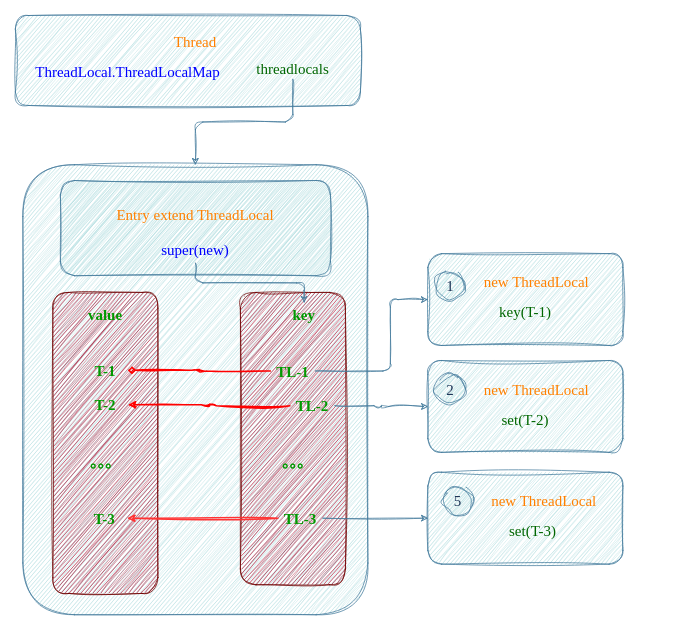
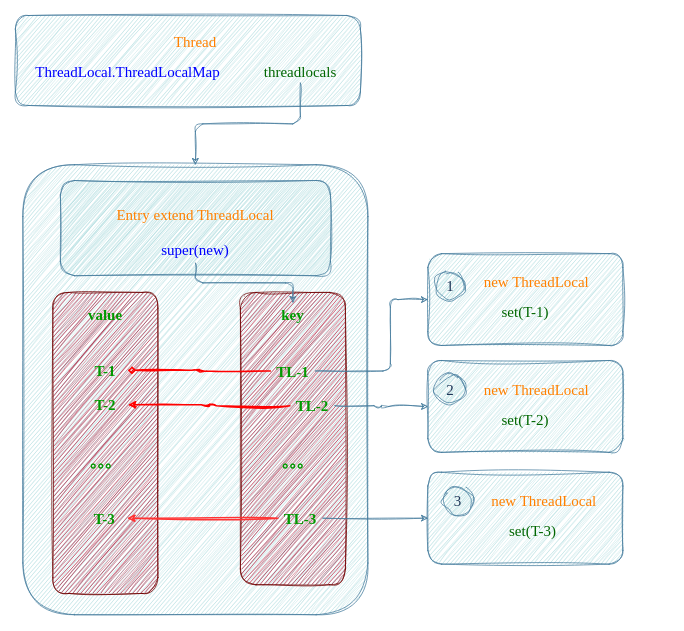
  <mxCell id="0" />
  <mxCell id="1" parent="0" />
  <mxCell id="2" value="" style="group" vertex="1" connectable="0" parent="1"><mxGeometry x="20" y="20" width="870" height="799" as="geometry" /></mxCell>
  <mxCell id="3" value="" style="group" vertex="1" connectable="0" parent="2"><mxGeometry x="10" y="359" width="460" height="440" as="geometry" /></mxCell>
  <mxCell id="4" value="" style="rounded=1;whiteSpace=wrap;html=1;shadow=0;labelBackgroundColor=none;fillColor=#A8DADC;strokeColor=#457B9D;fontColor=#1D3557;sketch=1;curveFitting=1;jiggle=2;" vertex="1" parent="3"><mxGeometry y="-160" width="460" height="600" as="geometry" /></mxCell>
  <mxCell id="5" value="" style="rounded=1;whiteSpace=wrap;html=1;shadow=0;labelBackgroundColor=none;fillColor=#a20025;strokeColor=#6F0000;sketch=1;curveFitting=1;jiggle=2;fontColor=#ffffff;" vertex="1" parent="3"><mxGeometry x="40" y="10.233" width="140" height="401.382" as="geometry" /></mxCell>
  <mxCell id="6" value="" style="rounded=1;whiteSpace=wrap;html=1;shadow=0;labelBackgroundColor=none;fillColor=#a20025;strokeColor=#6F0000;sketch=1;curveFitting=1;jiggle=2;fontColor=#ffffff;" vertex="1" parent="3"><mxGeometry x="290" y="10.23" width="140" height="389.77" as="geometry" /></mxCell>
- <mxCell id="7" value="key" style="text;html=1;strokeColor=none;fillColor=none;align=center;verticalAlign=middle;whiteSpace=wrap;rounded=0;fontSize=20;fontFamily=Architects Daughter;fontColor=#009900;fontStyle=1" vertex="1" parent="3"><mxGeometry x="345" y="24" width="60" height="30" as="geometry" /></mxCell>
+ <mxCell id="7" value="key" style="text;html=1;strokeColor=none;fillColor=none;align=center;verticalAlign=middle;whiteSpace=wrap;rounded=0;fontSize=20;fontFamily=Architects Daughter;fontColor=#009900;fontStyle=1" vertex="1" parent="3"><mxGeometry x="330" y="24" width="60" height="30" as="geometry" /></mxCell>
  <mxCell id="8" value="value" style="text;html=1;strokeColor=none;fillColor=none;align=center;verticalAlign=middle;whiteSpace=wrap;rounded=0;fontSize=20;fontFamily=Architects Daughter;fontColor=#009900;fontStyle=1" vertex="1" parent="3"><mxGeometry x="80" y="24" width="60" height="30" as="geometry" /></mxCell>
  <mxCell id="9" style="edgeStyle=orthogonalEdgeStyle;rounded=1;sketch=1;hachureGap=4;jiggle=2;curveFitting=1;orthogonalLoop=1;jettySize=auto;html=1;entryX=1;entryY=0.5;entryDx=0;entryDy=0;strokeColor=#FF0000;fontFamily=Architects Daughter;fontSource=https%3A%2F%2Ffonts.googleapis.com%2Fcss%3Ffamily%3DArchitects%2BDaughter;fontSize=16;fontColor=#1D3557;fillColor=#A8DADC;strokeWidth=2;endArrow=diamond;" edge="1" parent="3" source="10" target="16"><mxGeometry relative="1" as="geometry" /></mxCell>
  <mxCell id="10" value="TL-1" style="text;html=1;strokeColor=none;fillColor=none;align=center;verticalAlign=middle;whiteSpace=wrap;rounded=0;fontSize=20;fontFamily=Architects Daughter;fontColor=#009900;fontStyle=1" vertex="1" parent="3"><mxGeometry x="330" y="100" width="60" height="30" as="geometry" /></mxCell>
  <mxCell id="11" style="edgeStyle=orthogonalEdgeStyle;rounded=1;sketch=1;hachureGap=4;jiggle=2;curveFitting=1;orthogonalLoop=1;jettySize=auto;html=1;entryX=1;entryY=0.5;entryDx=0;entryDy=0;strokeColor=#FF0000;fontFamily=Architects Daughter;fontSource=https%3A%2F%2Ffonts.googleapis.com%2Fcss%3Ffamily%3DArchitects%2BDaughter;fontSize=16;fontColor=#1D3557;fillColor=#A8DADC;strokeWidth=2;" edge="1" parent="3" source="12" target="17"><mxGeometry relative="1" as="geometry" /></mxCell>
  <mxCell id="12" value="TL-2" style="text;html=1;strokeColor=none;fillColor=none;align=center;verticalAlign=middle;whiteSpace=wrap;rounded=0;fontSize=20;fontFamily=Architects Daughter;fontColor=#009900;fontStyle=1" vertex="1" parent="3"><mxGeometry x="356" y="146.25" width="60" height="30" as="geometry" /></mxCell>
  <mxCell id="13" style="edgeStyle=orthogonalEdgeStyle;rounded=1;sketch=1;hachureGap=4;jiggle=2;curveFitting=1;orthogonalLoop=1;jettySize=auto;html=1;entryX=1;entryY=0.5;entryDx=0;entryDy=0;strokeColor=#FF3333;fontFamily=Architects Daughter;fontSource=https%3A%2F%2Ffonts.googleapis.com%2Fcss%3Ffamily%3DArchitects%2BDaughter;fontSize=16;fontColor=#1D3557;fillColor=#A8DADC;strokeWidth=2;" edge="1" parent="3" source="14" target="18"><mxGeometry relative="1" as="geometry" /></mxCell>
  <mxCell id="14" value="TL-3" style="text;html=1;strokeColor=none;fillColor=none;align=center;verticalAlign=middle;whiteSpace=wrap;rounded=0;fontSize=20;fontFamily=Architects Daughter;fontColor=#009900;fontStyle=1" vertex="1" parent="3"><mxGeometry x="340" y="296.25" width="60" height="30" as="geometry" /></mxCell>
  <mxCell id="15" value="。。。" style="text;html=1;strokeColor=none;fillColor=none;align=center;verticalAlign=middle;whiteSpace=wrap;rounded=0;fontSize=20;fontFamily=Architects Daughter;fontColor=#009900;fontStyle=1" vertex="1" parent="3"><mxGeometry x="336" y="220" width="60" height="30" as="geometry" /></mxCell>
  <mxCell id="16" value="T-1" style="text;html=1;strokeColor=none;fillColor=none;align=center;verticalAlign=middle;whiteSpace=wrap;rounded=0;fontSize=20;fontFamily=Architects Daughter;fontColor=#009900;fontStyle=1" vertex="1" parent="3"><mxGeometry x="80" y="99" width="60" height="30" as="geometry" /></mxCell>
  <mxCell id="17" value="T-2" style="text;html=1;strokeColor=none;fillColor=none;align=center;verticalAlign=middle;whiteSpace=wrap;rounded=0;fontSize=20;fontFamily=Architects Daughter;fontColor=#009900;fontStyle=1" vertex="1" parent="3"><mxGeometry x="80" y="145" width="60" height="30" as="geometry" /></mxCell>
  <mxCell id="18" value="T-3" style="text;html=1;strokeColor=none;fillColor=none;align=center;verticalAlign=middle;whiteSpace=wrap;rounded=0;fontSize=20;fontFamily=Architects Daughter;fontColor=#009900;fontStyle=1" vertex="1" parent="3"><mxGeometry x="79" y="296.25" width="60" height="30" as="geometry" /></mxCell>
  <mxCell id="19" value="。。。" style="text;html=1;strokeColor=none;fillColor=none;align=center;verticalAlign=middle;whiteSpace=wrap;rounded=0;fontSize=20;fontFamily=Architects Daughter;fontColor=#009900;fontStyle=1" vertex="1" parent="3"><mxGeometry x="80" y="220" width="60" height="30" as="geometry" /></mxCell>
  <mxCell id="20" value="" style="group" vertex="1" connectable="0" parent="3"><mxGeometry x="50" y="-139" width="360" height="127" as="geometry" /></mxCell>
  <mxCell id="21" value="" style="rounded=1;whiteSpace=wrap;html=1;shadow=0;labelBackgroundColor=none;fillColor=#A8DADC;strokeColor=#457B9D;fontColor=#1D3557;sketch=1;curveFitting=1;jiggle=2;" vertex="1" parent="20"><mxGeometry width="360" height="127" as="geometry" /></mxCell>
  <mxCell id="22" value="Entry extend ThreadLocal" style="text;html=1;strokeColor=none;fillColor=none;align=center;verticalAlign=middle;whiteSpace=wrap;rounded=0;fontSize=20;fontFamily=Architects Daughter;fontColor=#FF8000;" vertex="1" parent="20"><mxGeometry x="20" y="30" width="320" height="30" as="geometry" /></mxCell>
  <mxCell id="23" value="super(new)" style="text;html=1;strokeColor=none;fillColor=none;align=center;verticalAlign=middle;whiteSpace=wrap;rounded=0;fontSize=20;fontFamily=Architects Daughter;fontColor=#0000FF;" vertex="1" parent="20"><mxGeometry x="40" y="73" width="280" height="37" as="geometry" /></mxCell>
  <mxCell id="24" style="edgeStyle=orthogonalEdgeStyle;rounded=1;sketch=1;hachureGap=4;jiggle=2;curveFitting=1;orthogonalLoop=1;jettySize=auto;html=1;strokeColor=#457B9D;fontFamily=Architects Daughter;fontSource=https%3A%2F%2Ffonts.googleapis.com%2Fcss%3Ffamily%3DArchitects%2BDaughter;fontSize=16;fontColor=#1D3557;fillColor=#A8DADC;" edge="1" parent="3" source="23" target="7"><mxGeometry relative="1" as="geometry" /></mxCell>
  <mxCell id="25" value="" style="group" vertex="1" connectable="0" parent="2"><mxGeometry x="610" y="317.5" width="260" height="425" as="geometry" /></mxCell>
  <mxCell id="26" value="" style="group" vertex="1" connectable="0" parent="25"><mxGeometry width="260" height="122.5" as="geometry" /></mxCell>
  <mxCell id="27" value="" style="rounded=1;whiteSpace=wrap;html=1;shadow=0;labelBackgroundColor=none;fillColor=#A8DADC;strokeColor=#457B9D;fontColor=#1D3557;sketch=1;curveFitting=1;jiggle=2;" vertex="1" parent="26"><mxGeometry x="-60" width="260" height="122.5" as="geometry" /></mxCell>
  <mxCell id="28" value="new ThreadLocal" style="text;html=1;strokeColor=none;fillColor=none;align=center;verticalAlign=middle;whiteSpace=wrap;rounded=0;fontSize=20;fontFamily=Architects Daughter;fontColor=#FF8000;" vertex="1" parent="26"><mxGeometry x="-10" y="22.5" width="190" height="30" as="geometry" /></mxCell>
- <mxCell id="29" value="key(T-1)" style="text;html=1;strokeColor=none;fillColor=none;align=center;verticalAlign=middle;whiteSpace=wrap;rounded=0;fontSize=20;fontFamily=Architects Daughter;fontColor=#006600;" vertex="1" parent="26"><mxGeometry y="62.5" width="140" height="30" as="geometry" /></mxCell>
+ <mxCell id="29" value="set(T-1)" style="text;html=1;strokeColor=none;fillColor=none;align=center;verticalAlign=middle;whiteSpace=wrap;rounded=0;fontSize=20;fontFamily=Architects Daughter;fontColor=#006600;" vertex="1" parent="26"><mxGeometry y="62.5" width="140" height="30" as="geometry" /></mxCell>
  <mxCell id="30" value="" style="group" vertex="1" connectable="0" parent="25"><mxGeometry x="-60" y="142.5" width="260" height="122.5" as="geometry" /></mxCell>
  <mxCell id="31" value="" style="rounded=1;whiteSpace=wrap;html=1;shadow=0;labelBackgroundColor=none;fillColor=#A8DADC;strokeColor=#457B9D;fontColor=#1D3557;sketch=1;curveFitting=1;jiggle=2;" vertex="1" parent="30"><mxGeometry width="260" height="122.5" as="geometry" /></mxCell>
  <mxCell id="32" value="new ThreadLocal" style="text;html=1;strokeColor=none;fillColor=none;align=center;verticalAlign=middle;whiteSpace=wrap;rounded=0;fontSize=20;fontFamily=Architects Daughter;fontColor=#FF8000;" vertex="1" parent="30"><mxGeometry x="50" y="22.5" width="190" height="30" as="geometry" /></mxCell>
  <mxCell id="33" value="set(T-2)" style="text;html=1;strokeColor=none;fillColor=none;align=center;verticalAlign=middle;whiteSpace=wrap;rounded=0;fontSize=20;fontFamily=Architects Daughter;fontColor=#006600;" vertex="1" parent="30"><mxGeometry x="60" y="62.5" width="140" height="30" as="geometry" /></mxCell>
  <mxCell id="34" value="2" style="ellipse;whiteSpace=wrap;html=1;aspect=fixed;rounded=1;sketch=1;hachureGap=4;jiggle=2;curveFitting=1;strokeColor=#457B9D;fontFamily=Architects Daughter;fontSource=https%3A%2F%2Ffonts.googleapis.com%2Fcss%3Ffamily%3DArchitects%2BDaughter;fontSize=20;fontColor=#1D3557;fillColor=#A8DADC;" vertex="1" parent="30"><mxGeometry x="10" y="17.5" width="40" height="40" as="geometry" /></mxCell>
  <mxCell id="35" value="" style="group" vertex="1" connectable="0" parent="25"><mxGeometry x="-50" y="291.5" width="260" height="122.5" as="geometry" /></mxCell>
  <mxCell id="36" value="" style="rounded=1;whiteSpace=wrap;html=1;shadow=0;labelBackgroundColor=none;fillColor=#A8DADC;strokeColor=#457B9D;fontColor=#1D3557;sketch=1;curveFitting=1;jiggle=2;" vertex="1" parent="35"><mxGeometry x="-10" width="260" height="122.5" as="geometry" /></mxCell>
  <mxCell id="37" value="new ThreadLocal" style="text;html=1;strokeColor=none;fillColor=none;align=center;verticalAlign=middle;whiteSpace=wrap;rounded=0;fontSize=20;fontFamily=Architects Daughter;fontColor=#FF8000;" vertex="1" parent="35"><mxGeometry x="50" y="22.5" width="190" height="30" as="geometry" /></mxCell>
  <mxCell id="38" value="set(T-3)" style="text;html=1;strokeColor=none;fillColor=none;align=center;verticalAlign=middle;whiteSpace=wrap;rounded=0;fontSize=20;fontFamily=Architects Daughter;fontColor=#006600;" vertex="1" parent="35"><mxGeometry x="60" y="62.5" width="140" height="30" as="geometry" /></mxCell>
- <mxCell id="39" value="5" style="ellipse;whiteSpace=wrap;html=1;aspect=fixed;rounded=1;sketch=1;hachureGap=4;jiggle=2;curveFitting=1;strokeColor=#457B9D;fontFamily=Architects Daughter;fontSource=https%3A%2F%2Ffonts.googleapis.com%2Fcss%3Ffamily%3DArchitects%2BDaughter;fontSize=20;fontColor=#1D3557;fillColor=#A8DADC;" vertex="1" parent="35"><mxGeometry x="10" y="17.5" width="40" height="40" as="geometry" /></mxCell>
+ <mxCell id="39" value="3" style="ellipse;whiteSpace=wrap;html=1;aspect=fixed;rounded=1;sketch=1;hachureGap=4;jiggle=2;curveFitting=1;strokeColor=#457B9D;fontFamily=Architects Daughter;fontSource=https%3A%2F%2Ffonts.googleapis.com%2Fcss%3Ffamily%3DArchitects%2BDaughter;fontSize=20;fontColor=#1D3557;fillColor=#A8DADC;" vertex="1" parent="35"><mxGeometry x="10" y="17.5" width="40" height="40" as="geometry" /></mxCell>
  <mxCell id="40" style="edgeStyle=orthogonalEdgeStyle;rounded=1;sketch=1;hachureGap=4;jiggle=2;curveFitting=1;orthogonalLoop=1;jettySize=auto;html=1;entryX=0;entryY=0.5;entryDx=0;entryDy=0;strokeColor=#457B9D;fontFamily=Architects Daughter;fontSource=https%3A%2F%2Ffonts.googleapis.com%2Fcss%3Ffamily%3DArchitects%2BDaughter;fontSize=16;fontColor=#1D3557;fillColor=#A8DADC;" edge="1" parent="2" source="10" target="27"><mxGeometry relative="1" as="geometry"><Array as="points"><mxPoint x="500" y="474" /><mxPoint x="500" y="379" /></Array></mxGeometry></mxCell>
  <mxCell id="41" style="edgeStyle=orthogonalEdgeStyle;rounded=1;sketch=1;hachureGap=4;jiggle=2;curveFitting=1;orthogonalLoop=1;jettySize=auto;html=1;entryX=0;entryY=0.5;entryDx=0;entryDy=0;strokeColor=#457B9D;fontFamily=Architects Daughter;fontSource=https%3A%2F%2Ffonts.googleapis.com%2Fcss%3Ffamily%3DArchitects%2BDaughter;fontSize=16;fontColor=#1D3557;fillColor=#A8DADC;" edge="1" parent="2" source="12" target="31"><mxGeometry relative="1" as="geometry" /></mxCell>
  <mxCell id="42" style="edgeStyle=orthogonalEdgeStyle;rounded=1;sketch=1;hachureGap=4;jiggle=2;curveFitting=1;orthogonalLoop=1;jettySize=auto;html=1;entryX=0;entryY=0.5;entryDx=0;entryDy=0;strokeColor=#457B9D;fontFamily=Architects Daughter;fontSource=https%3A%2F%2Ffonts.googleapis.com%2Fcss%3Ffamily%3DArchitects%2BDaughter;fontSize=16;fontColor=#1D3557;fillColor=#A8DADC;" edge="1" parent="2" source="14" target="36"><mxGeometry relative="1" as="geometry" /></mxCell>
  <mxCell id="43" value="" style="group" vertex="1" connectable="0" parent="2"><mxGeometry width="460" height="120" as="geometry" /></mxCell>
  <mxCell id="44" value="" style="rounded=1;whiteSpace=wrap;html=1;shadow=0;labelBackgroundColor=none;fillColor=#A8DADC;strokeColor=#457B9D;fontColor=#1D3557;sketch=1;curveFitting=1;jiggle=2;" vertex="1" parent="43"><mxGeometry width="460" height="120" as="geometry" /></mxCell>
  <mxCell id="45" value="Thread" style="text;html=1;strokeColor=none;fillColor=none;align=center;verticalAlign=middle;whiteSpace=wrap;rounded=0;fontSize=20;fontFamily=Architects Daughter;fontColor=#FF8000;" vertex="1" parent="43"><mxGeometry x="210" y="20" width="60" height="30" as="geometry" /></mxCell>
  <mxCell id="46" value="ThreadLocal.ThreadLocalMap" style="text;html=1;strokeColor=none;fillColor=none;align=center;verticalAlign=middle;whiteSpace=wrap;rounded=0;fontSize=20;fontFamily=Architects Daughter;fontColor=#0000FF;" vertex="1" parent="43"><mxGeometry x="10" y="60" width="280" height="30" as="geometry" /></mxCell>
- <mxCell id="47" value="threadlocals" style="text;html=1;strokeColor=none;fillColor=none;align=center;verticalAlign=middle;whiteSpace=wrap;rounded=0;fontSize=20;fontFamily=Architects Daughter;fontColor=#006600;" vertex="1" parent="43"><mxGeometry x="300" y="55" width="140" height="30" as="geometry" /></mxCell>
+ <mxCell id="47" value="threadlocals" style="text;html=1;strokeColor=none;fillColor=none;align=center;verticalAlign=middle;whiteSpace=wrap;rounded=0;fontSize=20;fontFamily=Architects Daughter;fontColor=#006600;" vertex="1" parent="43"><mxGeometry x="310" y="60" width="140" height="30" as="geometry" /></mxCell>
  <mxCell id="48" style="edgeStyle=orthogonalEdgeStyle;rounded=1;sketch=1;hachureGap=4;jiggle=2;curveFitting=1;orthogonalLoop=1;jettySize=auto;html=1;strokeColor=#457B9D;fontFamily=Architects Daughter;fontSource=https%3A%2F%2Ffonts.googleapis.com%2Fcss%3Ffamily%3DArchitects%2BDaughter;fontSize=16;fontColor=#1D3557;fillColor=#A8DADC;" edge="1" parent="2" source="47" target="4"><mxGeometry relative="1" as="geometry" /></mxCell>
  <mxCell id="49" value="1" style="ellipse;whiteSpace=wrap;html=1;aspect=fixed;rounded=1;sketch=1;hachureGap=4;jiggle=2;curveFitting=1;strokeColor=#457B9D;fontFamily=Architects Daughter;fontSource=https%3A%2F%2Ffonts.googleapis.com%2Fcss%3Ffamily%3DArchitects%2BDaughter;fontSize=20;fontColor=#1D3557;fillColor=#A8DADC;" vertex="1" parent="2"><mxGeometry x="560" y="340" width="40" height="40" as="geometry" /></mxCell>
